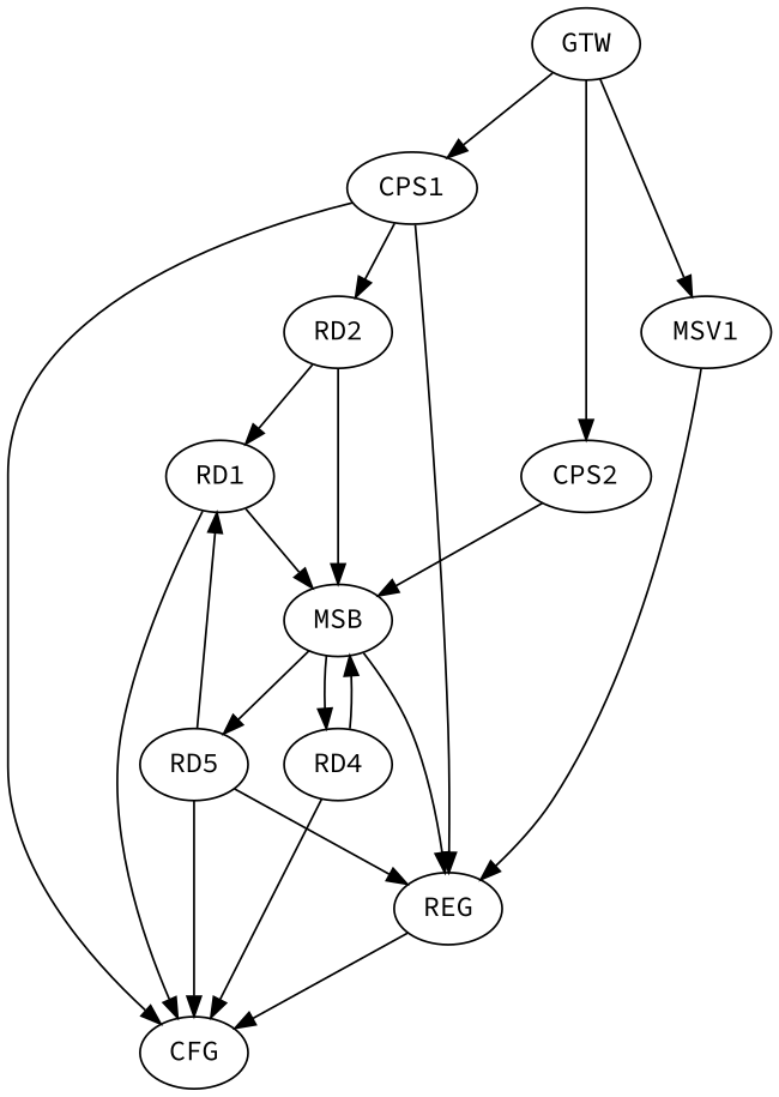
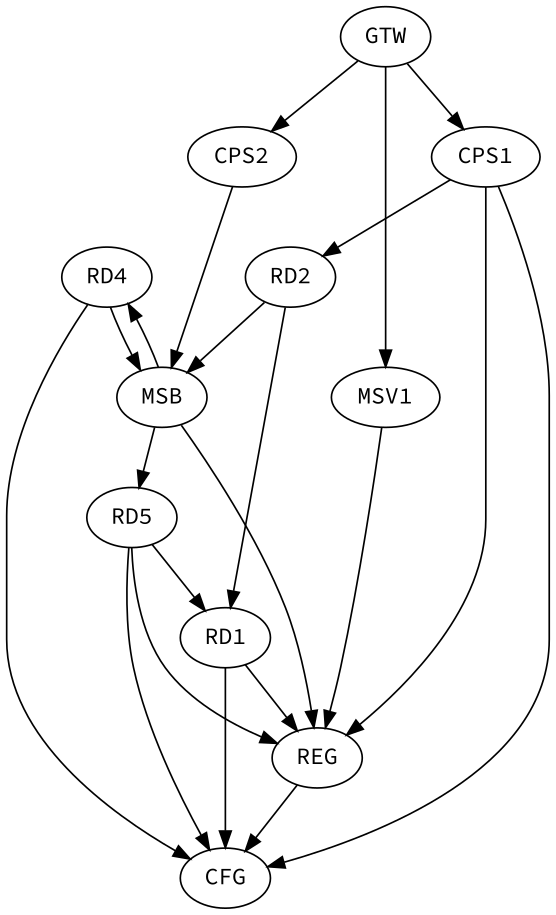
  strict digraph {
    fontname="Source Code Pro"
    node [fontname="Source Code Pro"]
    edge [fontname="Source Code Pro"]
    n1 [label=RD1]
    n2 [label=MSB]
    n3 [label=CFG]
    n4 [label=RD4]
    n5 [label=RD5]
    n6 [label=REG]
    n7 [label=RD2]
    n8 [label=MSV1]
    n9 [label=CPS1]
    n10 [label=CPS2]
    n11 [label=GTW]
-   n1 -> n2
+   n1 -> n6
    n1 -> n3
    n2 -> n4
    n2 -> n5
    n2 -> n6
    n4 -> n2
    n4 -> n3
    n5 -> n1
    n5 -> n3
    n5 -> n6
    n6 -> n3
    n7 -> n1
    n7 -> n2
    n8 -> n6
    n9 -> n3
    n9 -> n6
    n9 -> n7
    n10 -> n2
    n11 -> n8
    n11 -> n9
    n11 -> n10
  }
